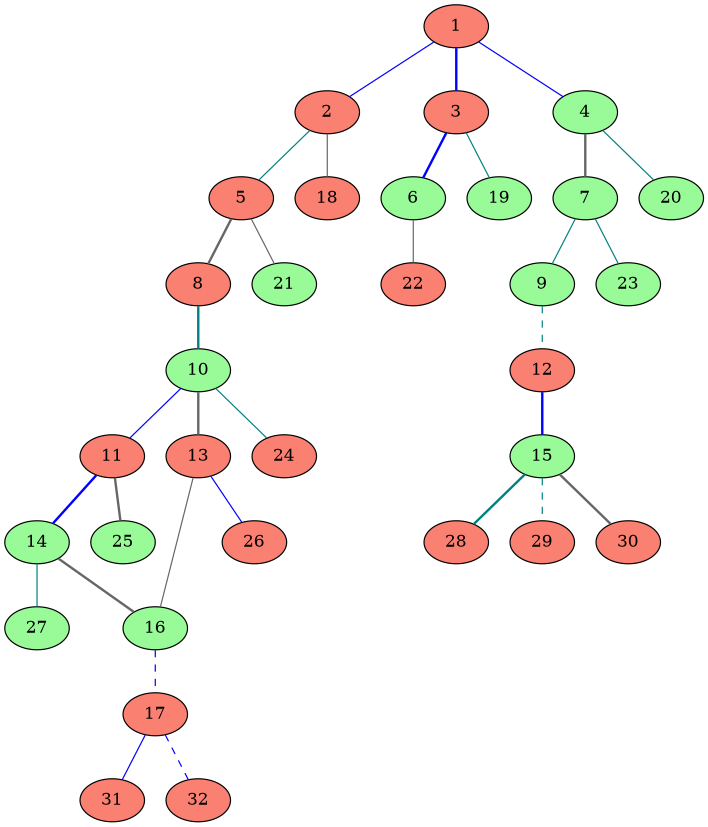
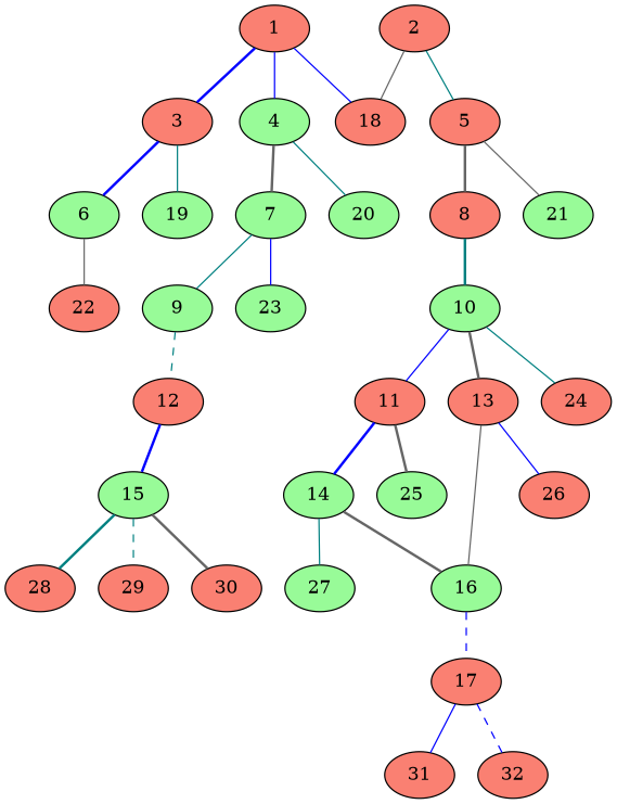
  graph {
    node [chem=C fillcolor=salmon style=filled]
    edge [color=blue style=solid valence=1]
    1
    2
    3
    4 [fillcolor=palegreen]
    5
    18 [chem=H]
    6 [fillcolor=palegreen]
    19 [chem=H fillcolor=palegreen]
    7 [fillcolor=palegreen]
    20 [chem=H fillcolor=palegreen]
    8
    21 [chem=H fillcolor=palegreen]
    22 [chem=H]
    9 [fillcolor=palegreen]
    23 [chem=H fillcolor=palegreen]
    10 [fillcolor=palegreen]
    12 [chem=O]
    11
    13
    24 [chem=H]
    14 [fillcolor=palegreen]
    25 [chem=H fillcolor=palegreen]
    15 [fillcolor=palegreen]
    16 [fillcolor=palegreen]
    26 [chem=H]
    27 [chem=H fillcolor=palegreen]
    28 [chem=H]
    29 [chem=H]
    30 [chem=H]
    17 [chem=N]
    31 [chem=H]
    32 [chem=H]
-   1 -- 2
+   1 -- 18
    1 -- 3 [style=bold]
    1 -- 4 [valence=2]
    2 -- 5 [color=teal valence=2]
    2 -- 18 [color=gray40]
    3 -- 6 [style=bold valence=2]
    3 -- 19 [color=teal]
    4 -- 7 [color=gray40 style=bold]
    4 -- 20 [color=teal]
    5 -- 8 [color=gray40 style=bold]
    5 -- 21 [color=gray40]
    6 -- 22 [color=gray40]
    7 -- 9 [color=teal valence=2]
-   7 -- 23 [color=teal]
+   7 -- 23
    8 -- 10 [color=teal style=bold valence=2]
    9 -- 12 [color=teal style=dashed]
    10 -- 11
    10 -- 13 [color=gray40 style=bold]
    10 -- 24 [color=teal]
    12 -- 15 [style=bold]
    11 -- 14 [style=bold valence=2]
    11 -- 25 [color=gray40 style=bold]
    13 -- 16 [color=gray40 valence=2]
    13 -- 26
    14 -- 16 [color=gray40 style=bold]
    14 -- 27 [color=teal]
    15 -- 28 [color=teal style=bold]
    15 -- 29 [color=teal style=dashed]
    15 -- 30 [color=gray40 style=bold]
    16 -- 17 [style=dashed]
    17 -- 31
    17 -- 32 [style=dashed]
  }
